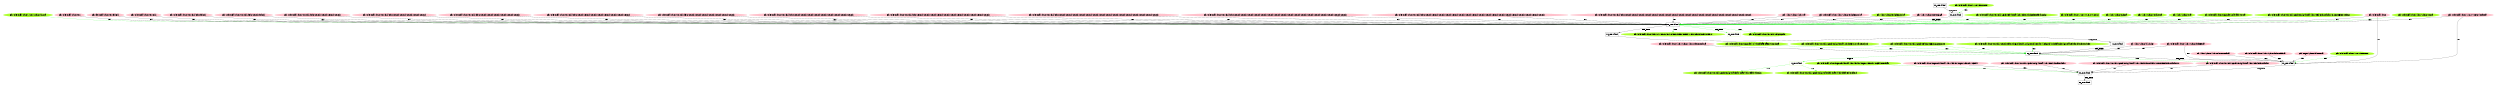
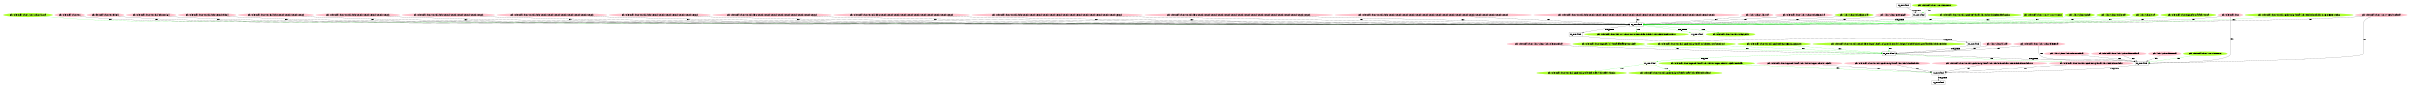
  digraph {
    fontname="Patrick Hand"
    rankdir=TB
    node [color=pink fontname="Patrick Hand" shape=oval style=filled]
    edge [color=black fontname="Patrick Hand"]
    n1 [color=black label="exe_name: null cmd: " shape=box style=solid]
    n2 [color=greenyellow label="exe_name: null cmd: " shape=box style=solid]
    n3 [color=black label="exe_name: null cmd: " shape=box style=solid]
    n4 [label="path: /Device/HarddiskVolume2/Users/admin/AppData/Roaming/Microsoft/Windows/Recent/CustomDestinations"]
    n5 [color=greenyellow label="path: /Device/HarddiskVolume2/Users/admin/AppData/Roaming/Mozilla/Firefox/Profiles/lxkehh21.default/xulstore.json"]
    n6 [color=greenyellow label="path: /Device/HarddiskVolume2/Users/admin/AppData/Roaming/Mozilla/Firefox/Profiles/lxkehh21.default/cookies.sqlite-wal"]
    n7 [color=black label="exe_name: null cmd: " shape=box style=solid]
    n8 [color=greenyellow label="path: /Device/HarddiskVolume2/WINDOWS/system32/ktmw32.dll"]
    n9 [color=black label="exe_name: null cmd: " shape=box style=solid]
    n10 [color=black label="exe_name: null cmd: " shape=box style=solid]
    n11 [color=greenyellow label="path: /Device/HarddiskVolume2/USERS/ADMIN/APPDATA/ROAMING/MOZILLA/FIREFOX/PROFILES/LXKEHH21.DEFAULT/PLACES.SQLITE-WAL"]
    n12 [color=greenyellow label="exe_name: null cmd: " shape=box style=solid]
    n13 [color=greenyellow label="path: /Device/HarddiskVolume2/Users/admin/Desktop/expertize"]
    n14 [color=black label="exe_name: null cmd: " shape=box style=solid]
    n15 [color=black label="exe_name: null cmd: " shape=box style=solid]
    n16 [color=black label="exe_name: null cmd: " shape=box style=solid]
    n17 [label="path: /Device/HarddiskVolume2"]
    n18 [label="path: /Device/HarddiskVolume2/Users"]
    n19 [label="path: /Files/HarddiskVolume2/Users/desktop.ini"]
-   n20 [label="path: /Device/HarddiskVolume2/Users/admin"]
-   n21 [label="path: /Device/HarddiskVolume2/Users/admin/backup/desktop.ini"]
+   n21 [label="path: /Device/HarddiskVolume2/Users/admin/backup/pressing.ini"]
    n22 [label="path: /Device/HarddiskVolume2/Users/admin/backup/Documents/desktop.ini"]
    n23 [label="path: /Device/HarddiskVolume2/Users/admin/backup/Documents/Documents/Documents/Documents"]
    n24 [label="path: /Device/HarddiskVolume2/Users/admin/backup/Documents/Documents/Documents/Documents/Documents"]
    n25 [label="path: /Device/HarddiskVolume2/Users/admin/backup/Documents/Documents/Documents/Documents/Documents/Documents"]
    n26 [label="path: /Device/HarddiskVolume2/Users/admin/backup/Documents/Documents/Documents/Documents/Documents/Documents/Documents/Documents"]
    n27 [label="path: /Device/HarddiskVolume2/Users/admin/backup/Documents/Documents/Documents/Documents/Documents/Documents/Documents"]
    n28 [label="path: /Device/HarddiskVolume2/Users/admin/backup/Documents/Documents/Documents/Documents/Documents/Documents/Documents/Documents/Documents"]
    n29 [label="path: /Device/HarddiskVolume2/Users/admin/backup/Documents/Documents/Documents/Documents/Documents/Documents/Documents/Documents/Documents/Documents/Documents"]
    n30 [label="path: /Device/HarddiskVolume2/Users/admin/backup/Documents/Documents/Documents/Documents/Documents/Documents/Documents/Documents/Documents/Documents/Documents/Documents/Documents/Documents/Documents"]
    n31 [label="path: /Device/HarddiskVolume2/Users/admin/backup/Documents/Documents/Documents/Documents/Documents/Documents/Documents/Documents/Documents/Documents/Documents/Documents/Documents/Documents/Documents/Documents/Documents"]
    n32 [label="path: /Device/HarddiskVolume2/Users/admin/backup/Documents/Documents/Documents/Documents/Documents/Documents/Documents/Documents/Documents/Documents/Documents/Documents/Documents/Documents/Documents/Documents/Documents/Documents"]
    n33 [label="path: /Device/HarddiskVolume2/Users/admin/backup/Documents/Documents/Documents/Documents/Documents/Documents/Documents/Documents/Documents/Documents/Documents/Documents/Documents/Documents/Documents/Documents/Documents/Documents/Documents"]
    n34 [label="path: /Windows/System32/Windows.UI.dll"]
    n35 [label="path: /Device/HarddiskVolume2/Windows/System32/TextInputFramework.dll"]
    n36 [fillcolor=greenyellow label="path: /Windows/System32/TextInputFramework.dll"]
    n37 [label="path: /Windows/System32/CoreMessaging.dll"]
    n38 [label="path: /Device/HarddiskVolume2/WINDOWS/SYSTEM32/kernelbase.dll"]
    n39 [label="path: /Device/HarddiskVolume2/Windows/System32/Windows.Devices.Enumeration.dll"]
-   n40 [label="path: /Windows/System32/biwinrt.msipc"]
+   n40 [label="path: /Windows/System32/biwinrt.dll"]
    n41 [label="path: /Device/HarddiskVolume2/Windows/System32/deviceaccess.dll"]
    n42 [color=greenyellow label="path: /Device/HarddiskVolume2/ProgramData/Microsoft/Windows/Start Menu/Programs/Accessories/Wordpad.lnk:Zone.Identifier"]
    n43 [color=black label="exe_name: null cmd: " shape=box style=solid]
    n44 [color=greenyellow label="path: /Device/HarddiskVolume2/Users/admin/AppData/Local/Microsoft/Windows/Explorer/ThumbCacheToDelete/thm3C.tmp"]
    n45 [color=greenyellow label="path: /Device/HarddiskVolume2/WINDOWS/SYSWOW64/MSVCRT.DLL" shape=box]
    n46 [label="path: /Windows/System32/Windows.Devices.Enumeration.dll"]
    n47 [label="path: /Device/HarddiskVolume2/Windows/System32/deviceassociation.dll"]
    n48 [color=greenyellow label="path: /Device/HarddiskVolume2/Program Files (x86)/Microsoft Office/Office15/MSIPC/msipc.dll"]
-   n49 [label="path: /Program/System32/deviceaccess.dll"]
+   n49 [label="path: /Windows/System32/deviceaccess.dll"]
    n50 [label="path: /Device/HarddiskVolume2/ProgramData/Microsoft/Windows/Start Menu/Programs/Accessories/Wordpad.lnk"]
    n51 [label="path: /Device/HarddiskVolume2/Users/admin/AppData/Roaming/Microsoft/Windows/Recent/AutomaticDestinations"]
    n52 [label="path: /Device/HarddiskVolume2/Users/admin/AppData/Roaming/Microsoft/Windows/Recent/CustomDestinations/469e4a7982cea4d4.customDestinations-ms"]
    n53 [color=greenyellow label="path: /Device/HarddiskVolume2/WINDOWS/REGISTRATION"]
    n54 [color=greenyellow label="path: /Windows/System32/cryptsp.dll"]
    n55 [color=greenyellow label="path: /Windows/System32/vcruntime140.dll"]
    n56 [color=greenyellow label="path: /Windows/System32/evr.dll"]
    n57 [color=greenyellow label="path: /Device/HarddiskVolume2/Users/admin/AppData/Roaming/Microsoft/Word/AutoRecovery save of Document16.asd"]
    n58 [color=greenyellow label="path: /Device/HarddiskVolume2/WINDOWS/GLOBALIZATION"]
    n59 [color=greenyellow label="path: /Device/HarddiskVolume2/Program Files/mozilla/firefox/USP10.dll"]
    n60 [color=greenyellow label="path: /Device/HarddiskVolume2/Users/admin/AppData/Local/Temp/~DFF3D48A3AAC40CB9A.TMP"]
    n61 [color=greenyellow label="path: /Device/HarddiskVolume2/Users/admin/AppData/Roaming/Microsoft/Windows/Recent/CustomDestinations/23WQ5K3U7E501FGYKHME.temp"]
-   n62 [color=greenyellow label="path: /Device/HarddiskVolume2/Windows/System32/user32.dll"]
    n63 [color=greenyellow label="path: /Device/HarddiskVolume2/Users/admin/Documents/Pictures/The game is played by moving a crosshair across the sky background via a trackball and pressing one of three buttons to launch a count19.docx"]
    n1 -> n2 [color=green label=FILE_EXEC]
    n1 -> n3 [label=PROC_CREATE]
    n1 -> n4 [color=green label=WRITE]
    n2 -> n5 [color=green label=WRITE]
    n2 -> n6 [color=green label=WRITE]
    n3 -> n7 [label=PROC_CREATE]
    n4 -> n7 [label=READ]
    n7 -> n43 [label=PROC_CREATE]
    n8 -> n9 [color=green label=READ]
    n9 -> n10 [label=PROC_CREATE]
    n9 -> n11 [color=green label=WRITE]
    n9 -> n12 [color=green label=PROC_CREATE]
    n9 -> n13 [color=green label=WRITE]
    n10 -> n14 [label=PROC_CREATE]
    n14 -> n1 [label=PROC_CREATE]
    n15 -> n16 [label=PROC_CREATE]
    n16 -> n9 [label=PROC_CREATE]
    n17 -> n3 [label=READ]
    n17 -> n9 [label=READ]
    n18 -> n9 [label=READ]
    n19 -> n9 [label=READ]
-   n20 -> n9 [label=READ]
    n21 -> n9 [label=READ]
    n22 -> n9 [label=READ]
    n23 -> n9 [label=READ]
    n24 -> n9 [label=READ]
    n25 -> n9 [label=READ]
    n26 -> n9 [label=READ]
    n27 -> n9 [label=READ]
    n28 -> n9 [label=READ]
    n29 -> n9 [label=READ]
    n30 -> n9 [label=READ]
    n31 -> n9 [label=READ]
    n32 -> n9 [label=READ]
    n33 -> n9 [label=READ]
    n34 -> n9 [label=READ]
    n35 -> n9 [label=READ]
    n36 -> n9 [label=READ]
    n37 -> n9 [label=READ]
    n38 -> n3 [label=READ]
    n38 -> n9 [label=READ]
    n39 -> n1 [label=READ]
    n40 -> n1 [label=READ]
    n41 -> n1 [label=READ]
    n41 -> n3 [label=READ]
    n42 -> n7 [color=green label=READ]
    n44 -> n9 [color=green label=READ]
    n45 -> n9 [color=green label=READ]
    n46 -> n3 [label=READ]
    n47 -> n3 [label=READ]
    n48 -> n1 [color=green label=READ]
    n49 -> n3 [label=READ]
    n50 -> n7 [label=READ]
    n51 -> n7 [label=READ]
    n52 -> n7 [label=READ]
    n53 -> n3 [color=green label=READ]
    n54 -> n9 [color=green label=READ]
    n55 -> n9 [color=green label=READ]
    n56 -> n9 [color=green label=READ]
    n57 -> n1 [color=green label=READ]
    n58 -> n16 [color=green label=READ]
    n59 -> n9 [color=green label=READ]
    n60 -> n1 [color=green label=READ]
    n61 -> n9 [color=green label=READ]
-   n62 -> n9 [color=green label=READ]
    n63 -> n1 [color=green label=READ]
  }
